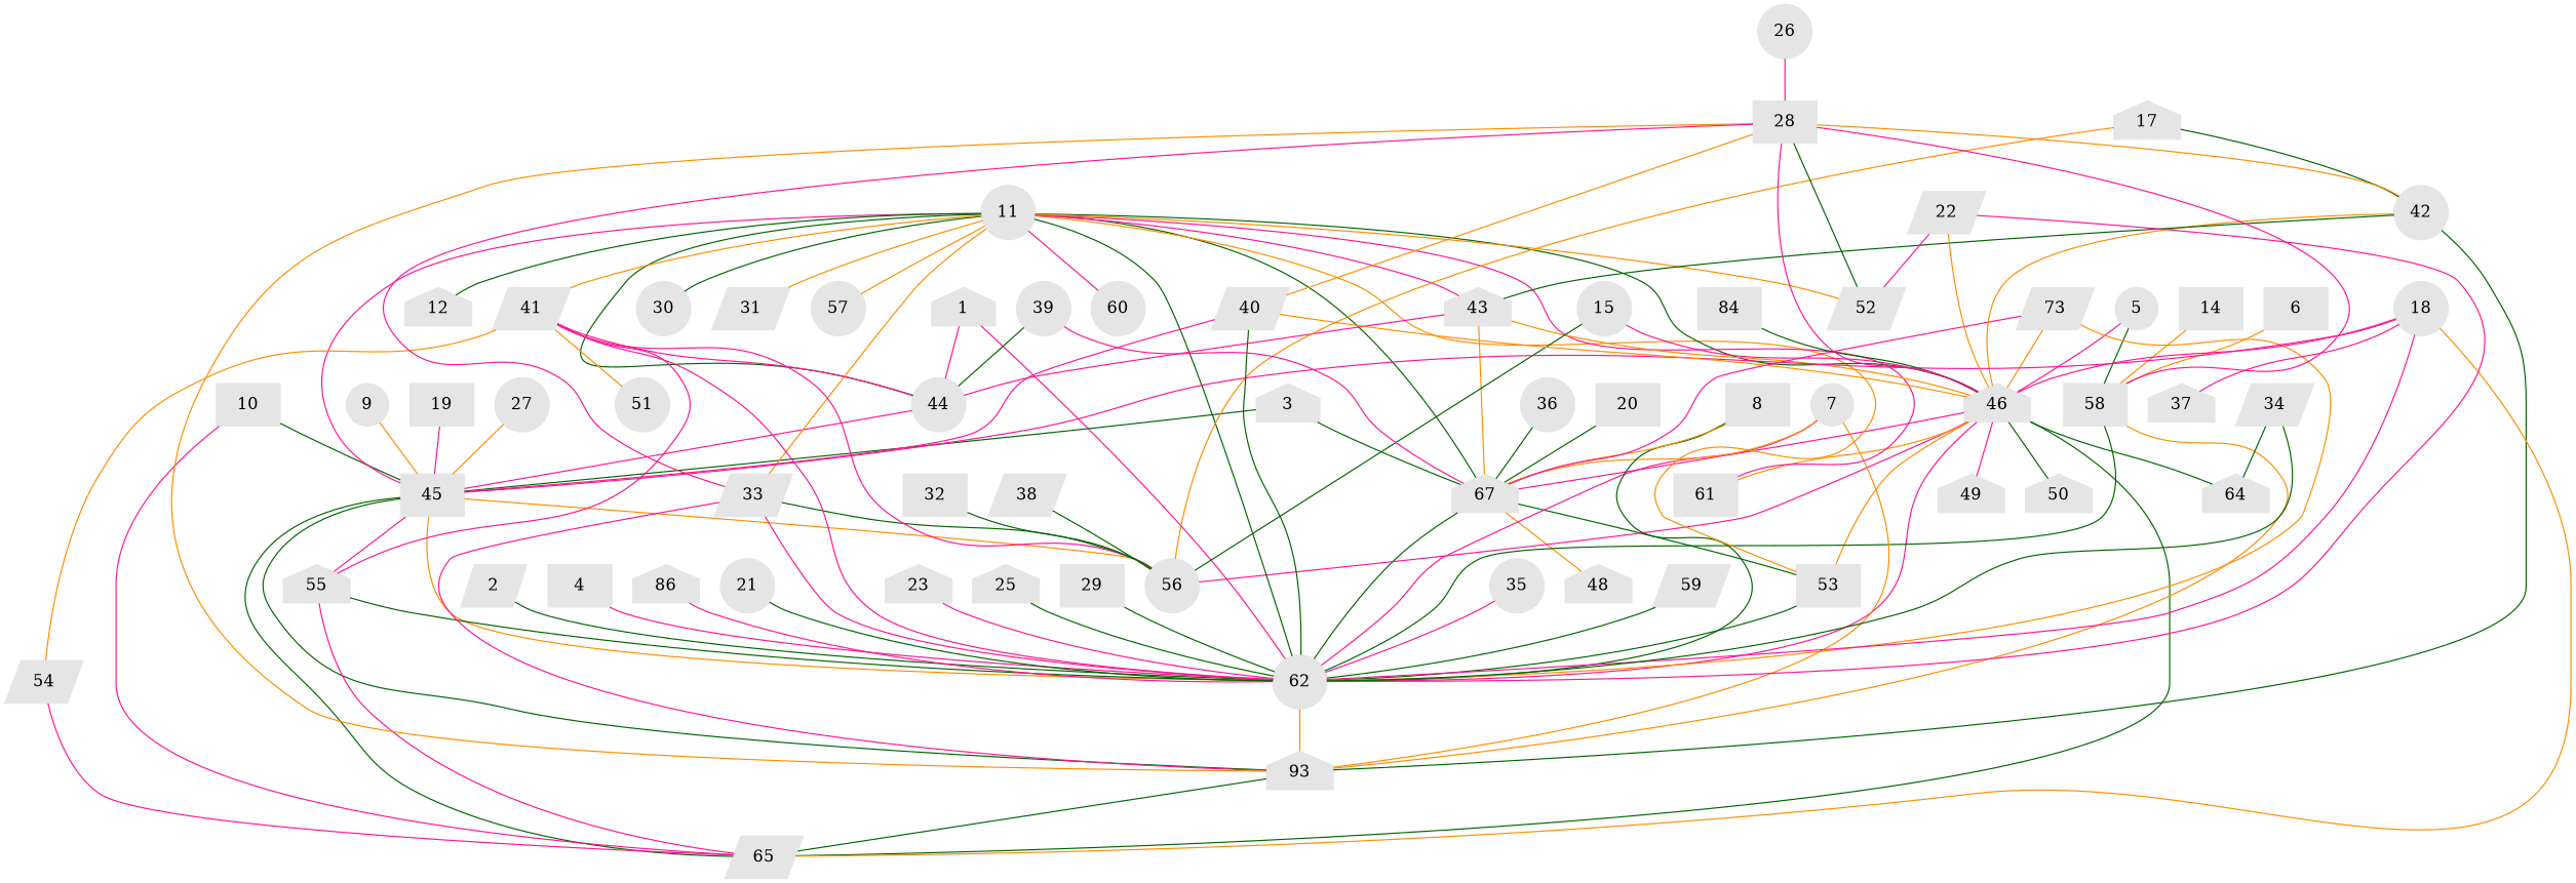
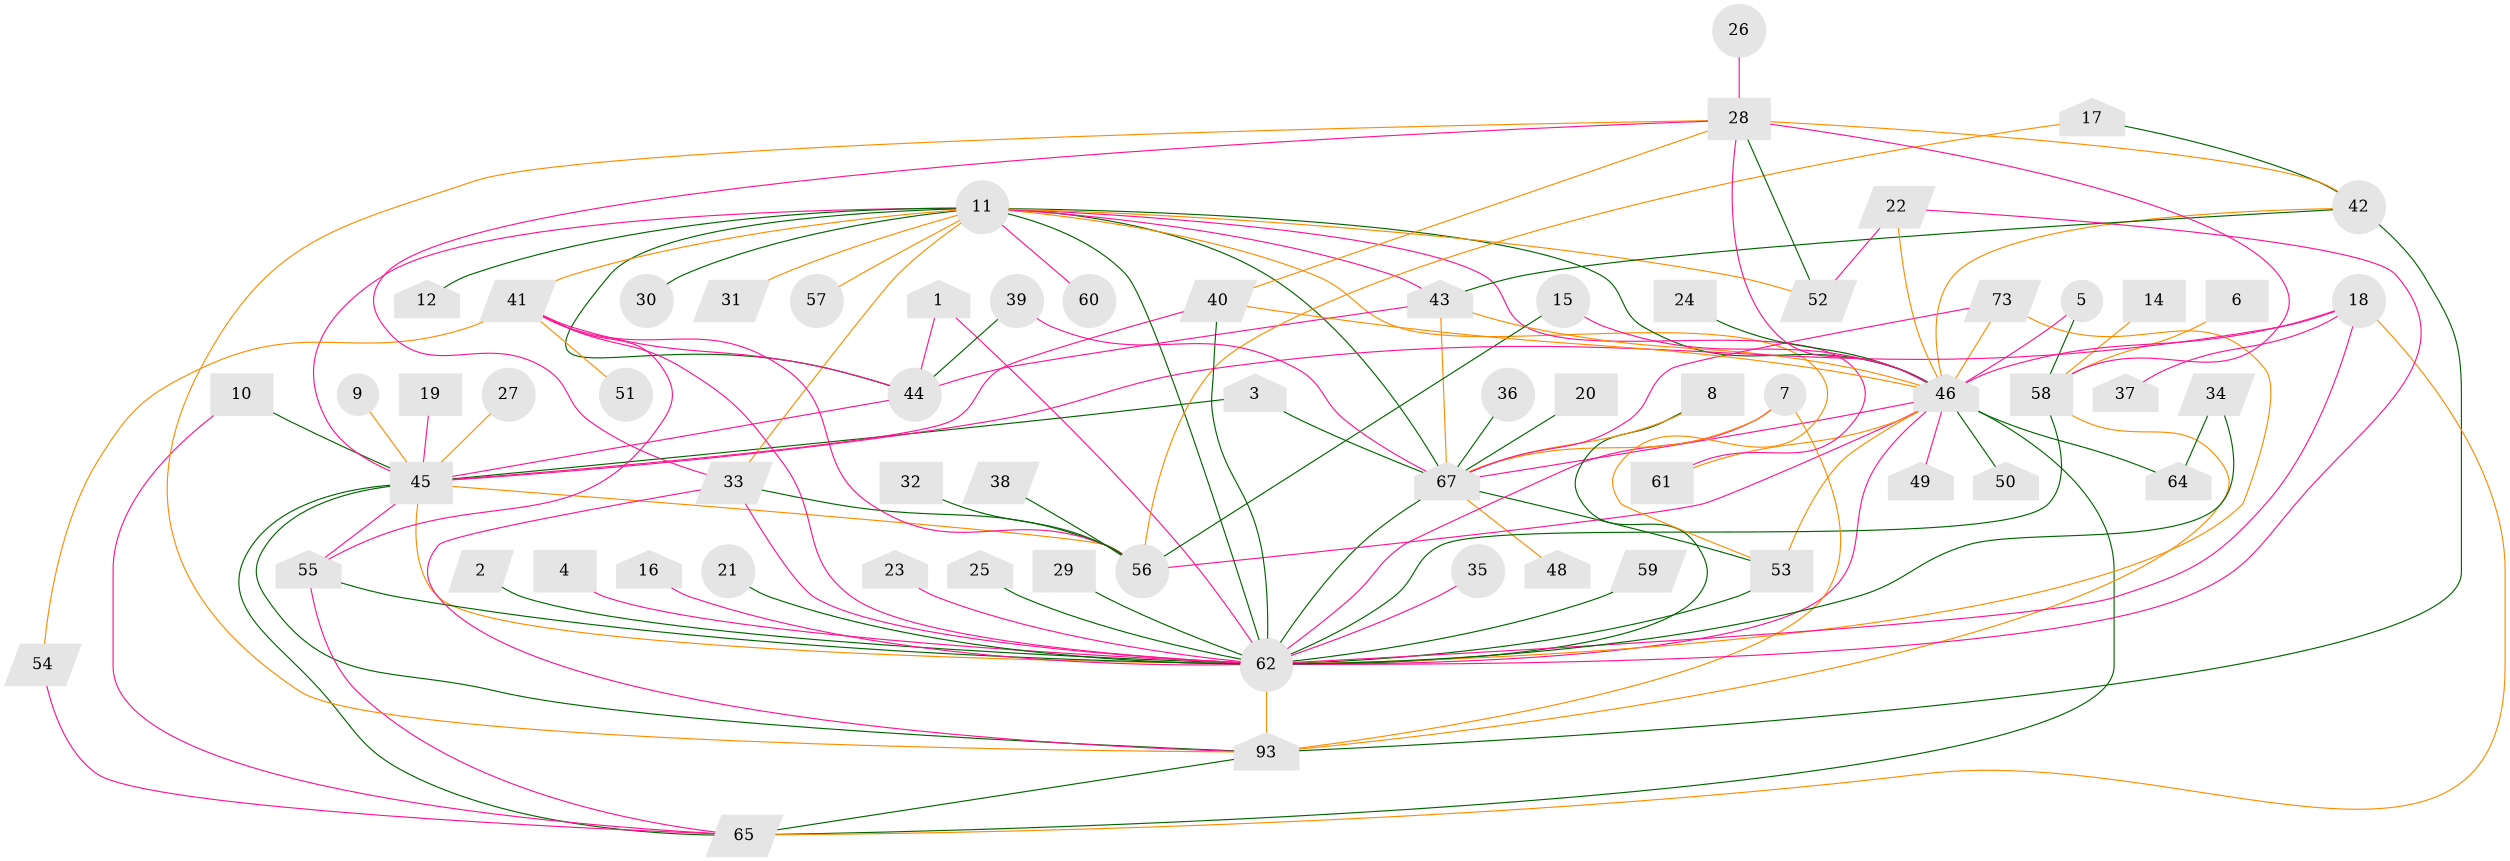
  graph {
    node [color=gray90 shape=circle style=filled]
    edge [color=deeppink weight=1.0]
    1 [shape=house]
    44
    62
    45 [shape=box]
    n5 [label=93 shape=house]
    2 [shape=parallelogram]
    3 [shape=house]
    n8 [label=67 shape=house]
    65 [shape=parallelogram]
    56
    55 [shape=house]
    53 [shape=box]
    48 [shape=house]
    4 [shape=box]
    46 [shape=house]
    5
    58 [shape=box]
    61 [shape=box]
    64 [shape=house]
    49 [shape=house]
    50 [shape=house]
    6 [shape=box]
    7
    8 [shape=box]
    9
    10 [shape=box]
    11
    12 [shape=house]
    30
    31 [shape=parallelogram]
    33 [shape=parallelogram]
    41 [shape=parallelogram]
    43 [shape=house]
    52 [shape=parallelogram]
    57
    60
    51
    54 [shape=parallelogram]
    n39 [label=73 shape=parallelogram]
    14 [shape=box]
    15
-   16 [shape=house label=86]
+   16 [shape=house]
    17 [shape=house]
    42
    18
    37 [shape=house]
    19 [shape=box]
    20 [shape=box]
    21
    22 [shape=parallelogram]
    23 [shape=house]
-   24 [shape=box label=84]
+   24 [shape=box]
    25 [shape=house]
    28 [shape=box]
    26
    40 [shape=parallelogram]
    27
    29 [shape=box]
    32 [shape=box]
    34 [shape=parallelogram]
    35
    36
    38 [shape=parallelogram]
    39
    59 [shape=parallelogram]
    1 -- 44 [weight=2.0]
    1 -- 62
    44 -- 45
    62 -- n5 [color=darkorange]
    45 -- 62 [color=darkorange weight=2.0]
    45 -- n5 [color=darkgreen]
    45 -- 65 [color=darkgreen]
    45 -- 56 [color=darkorange]
    45 -- 55
    n5 -- 65 [color=darkgreen]
    2 -- 62 [color=darkgreen]
    3 -- 45 [color=darkgreen]
    3 -- n8 [color=darkgreen]
    n8 -- 62 [color=darkgreen]
    n8 -- 53 [color=darkgreen]
    n8 -- 48 [color=darkorange]
    55 -- 62 [color=darkgreen]
    55 -- 65
    53 -- 62 [color=darkgreen]
    4 -- 62
    46 -- 62
    46 -- n8
    46 -- 65 [color=darkgreen weight=2.0]
    46 -- 56
    46 -- 53 [color=darkorange]
    46 -- 61 [color=darkorange]
    46 -- 64 [color=darkgreen]
    46 -- 49
    46 -- 50 [color=darkgreen]
    5 -- 46
    5 -- 58 [color=darkgreen]
    58 -- 62 [color=darkgreen]
    58 -- n5 [color=darkorange]
    6 -- 58 [color=darkorange]
    7 -- 62
    7 -- n5 [color=darkorange]
    7 -- n8 [color=darkorange]
    8 -- 62 [color=darkgreen]
    8 -- n8 [color=darkorange]
    9 -- 45 [color=darkorange]
    10 -- 45 [color=darkgreen]
    10 -- 65
    11 -- 44 [color=darkgreen]
    11 -- 62 [color=darkgreen]
    11 -- 45
    11 -- n8 [color=darkgreen]
    11 -- 53 [color=darkorange]
    11 -- 46 [color=darkgreen]
    11 -- 61
    11 -- 12 [color=darkgreen]
    11 -- 30 [color=darkgreen]
    11 -- 31 [color=darkorange]
    11 -- 33 [color=darkorange]
    11 -- 41 [color=darkorange]
    11 -- 43
    11 -- 52 [color=darkorange]
    11 -- 57 [color=darkorange]
    11 -- 60
    33 -- 62
    33 -- n5
    33 -- 56 [color=darkgreen]
    41 -- 44
    41 -- 62
    41 -- 56
    41 -- 55
    41 -- 51 [color=darkorange]
    41 -- 54 [color=darkorange]
    43 -- 44
    43 -- n8 [color=darkorange]
    43 -- 46 [color=darkorange]
    54 -- 65
    n39 -- 62 [color=darkorange]
    n39 -- n8
    n39 -- 46 [color=darkorange]
    14 -- 58 [color=darkorange]
    15 -- 56 [color=darkgreen]
    15 -- 46
    16 -- 62
    17 -- 56 [color=darkorange]
    17 -- 42 [color=darkgreen]
    42 -- n5 [color=darkgreen weight=2.0]
    42 -- 46 [color=darkorange]
    42 -- 43 [color=darkgreen]
    18 -- 62
    18 -- 45 [weight=2.0]
    18 -- 65 [color=darkorange]
    18 -- 46
    18 -- 37
    19 -- 45
    20 -- n8 [color=darkgreen]
    21 -- 62 [color=darkgreen]
    22 -- 62
    22 -- 46 [color=darkorange]
    22 -- 52
    23 -- 62
    24 -- 46 [color=darkgreen]
    25 -- 62 [color=darkgreen]
    28 -- n5 [color=darkorange]
    28 -- 46
    28 -- 58
    28 -- 33
    28 -- 52 [color=darkgreen]
    28 -- 42 [color=darkorange]
    28 -- 40 [color=darkorange]
    26 -- 28
    40 -- 62 [color=darkgreen]
    40 -- 45
    40 -- 46 [color=darkorange]
    27 -- 45 [color=darkorange]
    29 -- 62 [color=darkgreen]
    32 -- 56 [color=darkgreen]
    34 -- 62 [color=darkgreen]
    34 -- 64 [color=darkgreen]
    35 -- 62
    36 -- n8 [color=darkgreen]
    38 -- 56 [color=darkgreen]
    39 -- 44 [color=darkgreen]
    39 -- n8
    59 -- 62 [color=darkgreen weight=2.0]
  }
